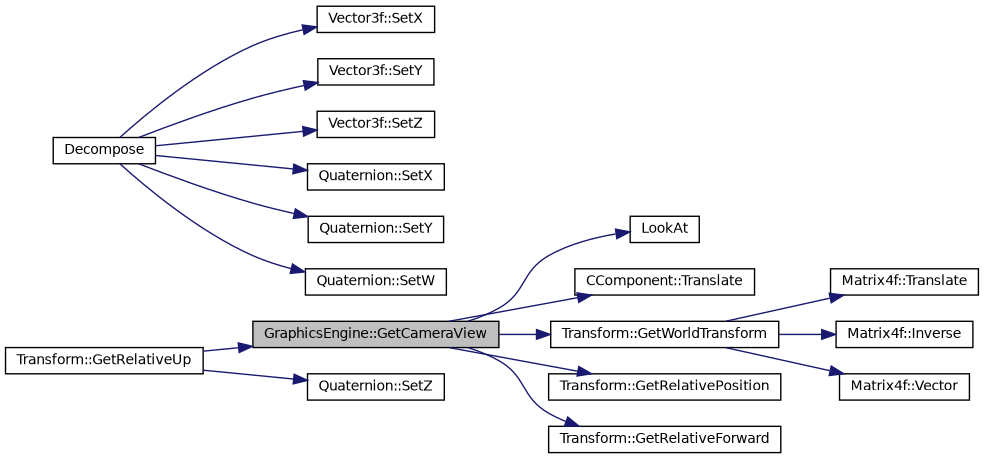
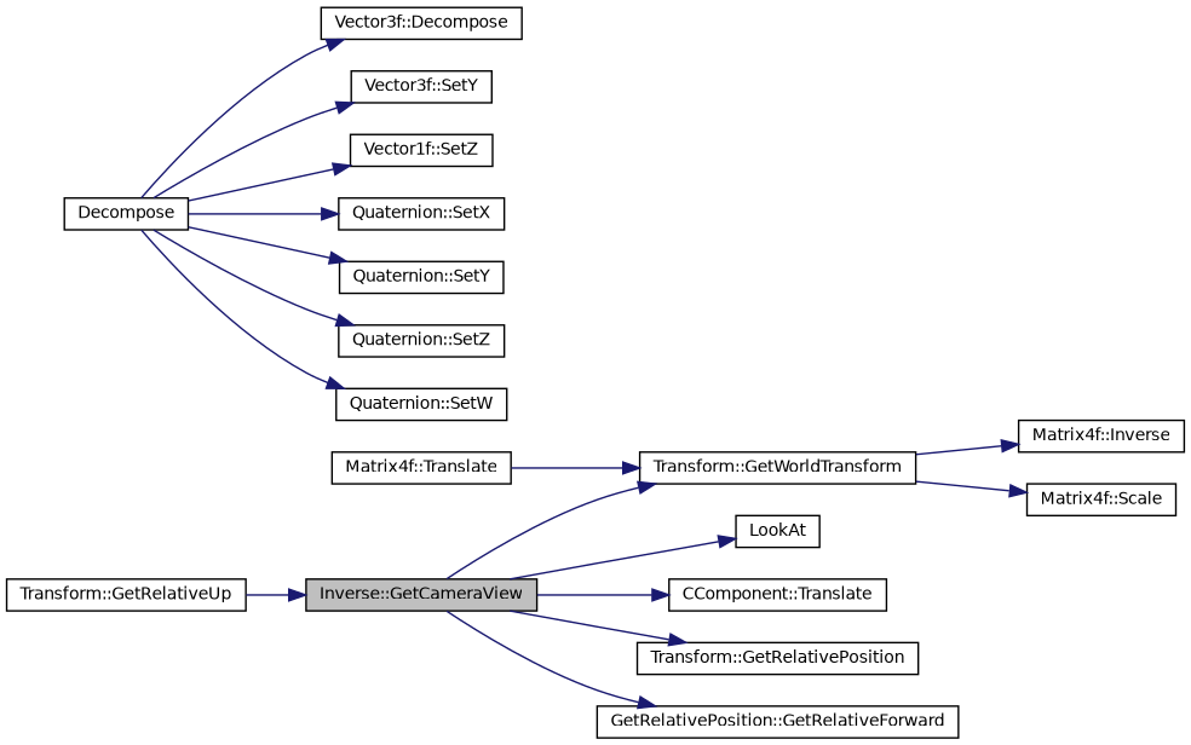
  digraph {
    rankdir=LR
    node [color=black fillcolor=white fontname=Helvetica fontsize=10 shape=record style=filled]
    edge [color=midnightblue fontname=Helvetica fontsize=10 labelfontname=Helvetica labelfontsize=10 style=solid]
-   n1 [fillcolor=grey75 fontcolor=black height=0.2 label="GraphicsEngine::GetCameraView" width=0.4]
+   n1 [fillcolor=grey75 fontcolor=black height=0.2 label="Inverse::GetCameraView" width=0.4]
    n2 [height=0.2 label=LookAt width=0.4]
    n3 [height=0.2 label="CComponent::Translate" width=0.4]
    n4 [height=0.2 label="Transform::GetWorldTransform" width=0.4]
    n5 [height=0.2 label="Transform::GetRelativePosition" width=0.4]
-   n6 [height=0.2 label="Transform::GetRelativeForward" width=0.4]
+   n6 [height=0.2 label="GetRelativePosition::GetRelativeForward" width=0.4]
    n7 [height=0.2 label="Matrix4f::Translate" width=0.4]
    n8 [height=0.2 label="Matrix4f::Inverse" width=0.4]
-   n9 [height=0.2 label="Matrix4f::Vector" width=0.4]
+   n9 [height=0.2 label="Matrix4f::Scale" width=0.4]
    n10 [height=0.2 label="Transform::GetRelativeUp" width=0.4]
    n11 [height=0.2 label=Decompose width=0.4]
-   n12 [height=0.2 label="Vector3f::SetX" width=0.4]
+   n12 [height=0.2 label="Vector3f::Decompose" width=0.4]
    n13 [height=0.2 label="Vector3f::SetY" width=0.4]
-   n14 [height=0.2 label="Vector3f::SetZ" width=0.4]
+   n14 [height=0.2 label="Vector1f::SetZ" width=0.4]
    n15 [height=0.2 label="Quaternion::SetX" width=0.4]
    n16 [height=0.2 label="Quaternion::SetY" width=0.4]
    n17 [height=0.2 label="Quaternion::SetZ" width=0.4]
    n18 [height=0.2 label="Quaternion::SetW" width=0.4]
    n1 -> n2
    n1 -> n3
    n1 -> n4
    n1 -> n5
    n1 -> n6
-   n4 -> n7
+   n7 -> n4
    n4 -> n8
    n4 -> n9
    n10 -> n1
    n11 -> n12
    n11 -> n13
    n11 -> n14
    n11 -> n15
    n11 -> n16
-   n10 -> n17
+   n11 -> n17
    n11 -> n18
  }
